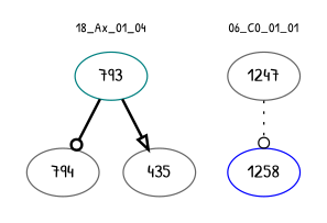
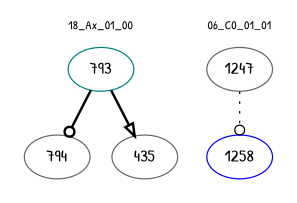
  digraph {
    fontname="Patrick Hand"
    node [color=gray40 fontname="Patrick Hand"]
    edge [arrowhead=odot color=black fontname="Patrick Hand" style=bold]
    n1 [color=teal label=793]
    n2 [label=794]
    n3 [label=435]
    n4 [label=1247]
    n5 [color=blue label=1258]
    subgraph cluster_1 {
      color=white
      fontsize=10
-     label="18_Ax_01_04"
+     label="18_Ax_01_00"
      n1
      n2
      n3
    }
    subgraph cluster_2 {
      color=white
      fontsize=10
      label="06_C0_01_01"
      n4
      n5
    }
    n1 -> n2
    n1 -> n3 [arrowhead=onormal]
    n4 -> n5 [style=dotted]
  }
